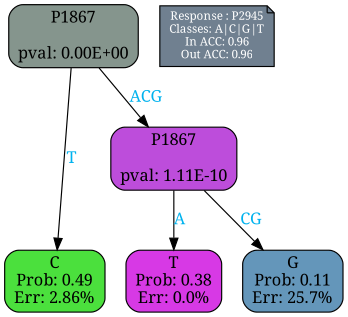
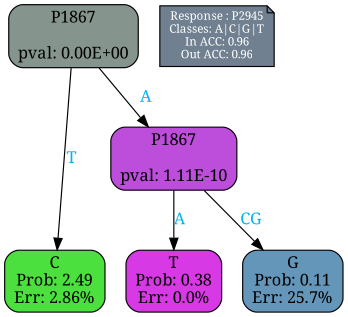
  digraph {
    fontname="Noto Serif"
    ranksep=equally
    splines=polylines
    node [color=black fontname="Noto Serif" shape=box style="filled, rounded"]
    edge [fontcolor=deepskyblue2 fontname="Noto Serif"]
    n1 [fillcolor="#d739e5" label="T\nProb: 0.38\nErr: 0.0%"]
    n2 [fillcolor="#6496ba" label="G\nProb: 0.11\nErr: 25.7%"]
-   n3 [fillcolor="#4be03d" label="C\nProb: 0.49\nErr: 2.86%"]
+   n3 [fillcolor="#4be03d" label="C\nProb: 2.49\nErr: 2.86%"]
    n4 [align=left fillcolor=slategray fontcolor=white fontsize=10 label="Response : P2945\nClasses: A|C|G|T\nIn ACC: 0.96\nOut ACC: 0.96\n" shape=note style=filled]
    n5 [fillcolor="#85958d" label="P1867\n\npval: 0.00E+00"]
    n6 [fillcolor="#bd4ddb" label="P1867\n\npval: 1.11E-10"]
    subgraph sub_1 {
      rank=same
      n1
      n2
      n3
    }
    subgraph sub_2 {
      rank=same
      n4
      n5
    }
    n5 -> n3 [label=T]
-   n5 -> n6 [label=ACG]
+   n5 -> n6 [label=A]
    n6 -> n1 [label=A]
    n6 -> n2 [label=CG]
  }
